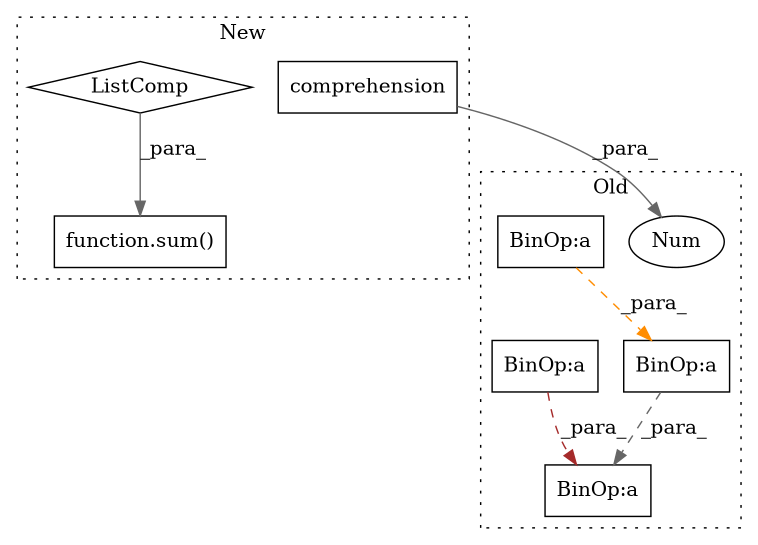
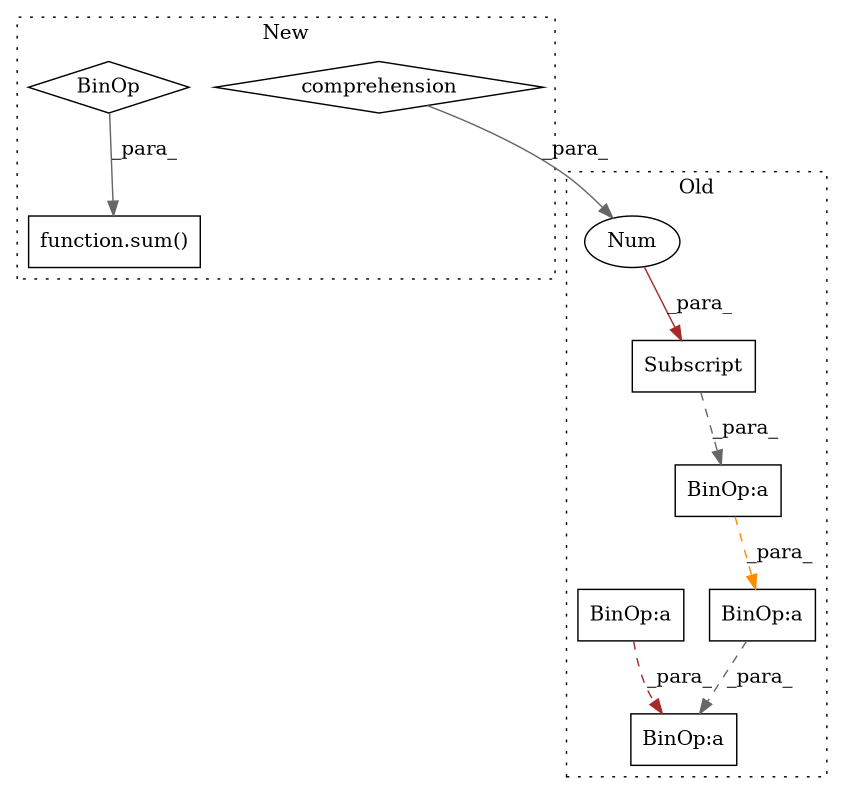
  digraph {
    node [a=82 l=1 shape=box]
    edge [color=gray40 style=dashed]
+   n1 [a=63 l="4,0" label=Subscript s="460,0"]
    n2 [a=76 label=Num s=462 shape=ellipse]
    n3 [label="BinOp:a" s=459]
    n4 [label="BinOp:a" s=453]
    n5 [label="BinOp:a" s=447]
    n6 [label="BinOp:a" s=465]
    n7 [a=75 l="4,1" label="function.sum()" s="569,661"]
-   n8 [a=45 l=3 label=comprehension s=630]
-   n9 [a=106 l=85 label=ListComp s=573 shape=diamond]
+   n8 [a=45 l=3 label=comprehension s=630 shape=diamond]
+   n9 [a=106 l=85 label=BinOp s=573 shape=diamond]
    subgraph cluster_1 {
      label=Old
      style=dotted
+     n1
      n2
      n3
      n4
      n5
      n6
    }
    subgraph cluster_2 {
      label=New
      style=dotted
      n7
      n8
      n9
    }
+   n1 -> n3 [label=_para_]
+   n2 -> n1 [color=brown label=_para_ style=solid]
    n3 -> n6 [color=darkorange label=_para_]
    n5 -> n4 [color=brown label=_para_]
    n6 -> n4 [label=_para_]
    n8 -> n2 [label=_para_ style=solid]
    n9 -> n7 [label=_para_ style=solid]
  }
